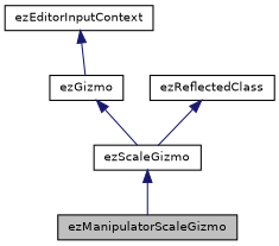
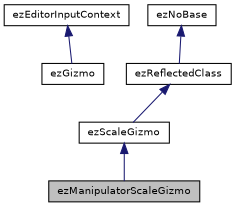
  digraph {
    node [color=black fillcolor=white fontname=Helvetica fontsize=10 shape=record style=filled]
    edge [color=midnightblue dir=back fontname=Helvetica fontsize=10 labelfontname=Helvetica labelfontsize=10 style=solid]
    n1 [fillcolor=grey75 fontcolor=black height=0.2 label=ezManipulatorScaleGizmo width=0.4]
    n2 [height=0.2 label=ezScaleGizmo width=0.4]
    n3 [height=0.2 label=ezGizmo width=0.4]
    n4 [height=0.2 label=ezEditorInputContext width=0.4]
    n5 [height=0.2 label=ezReflectedClass width=0.4]
+   n6 [height=0.2 label=ezNoBase width=0.4]
    n2 -> n1
-   n3 -> n2
    n4 -> n3
    n5 -> n2
+   n6 -> n5
  }
